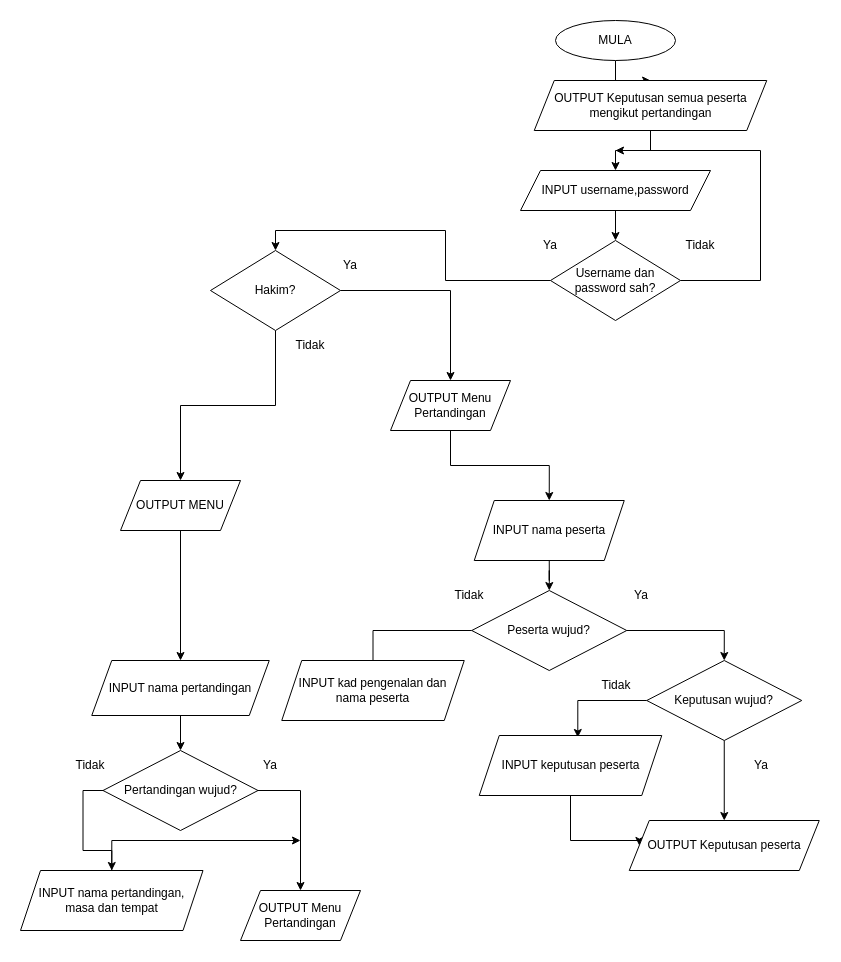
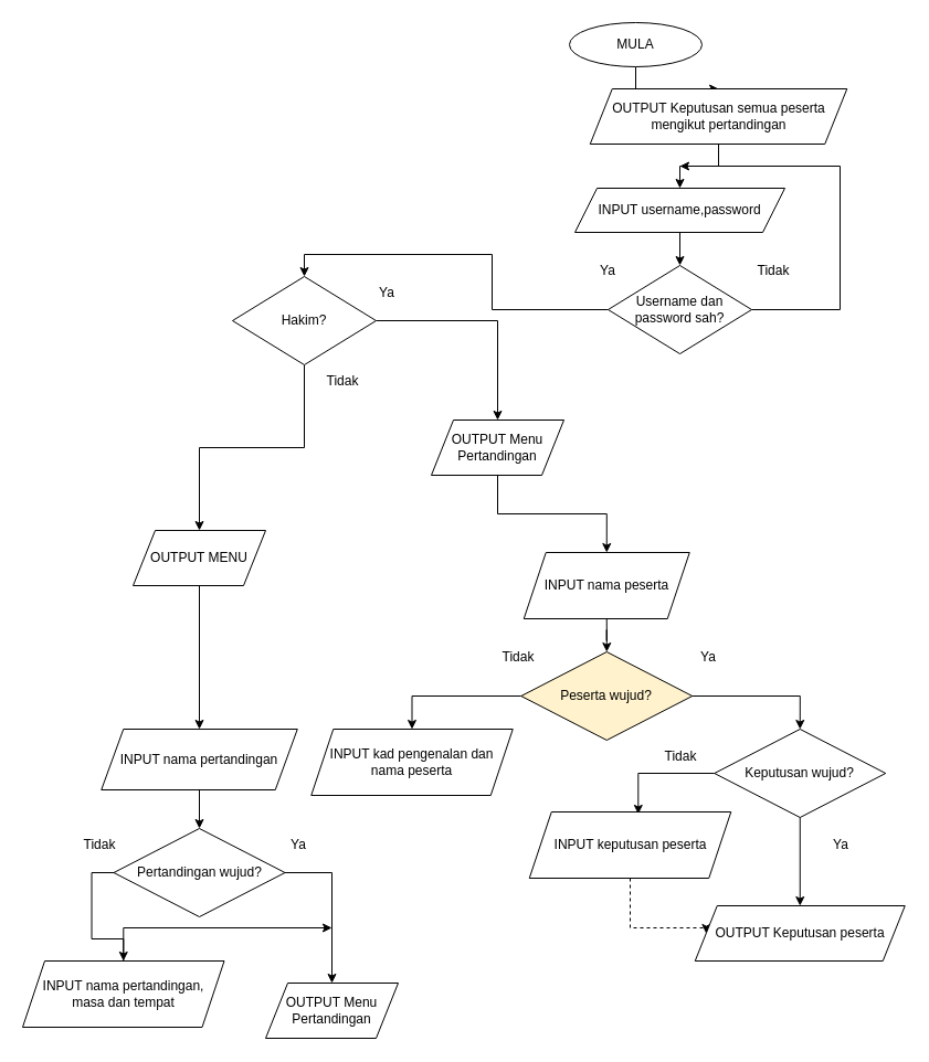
  <mxCell id="0" />
  <mxCell id="1" parent="0" />
  <mxCell id="2" style="edgeStyle=orthogonalEdgeStyle;rounded=0;orthogonalLoop=1;jettySize=auto;html=1;exitX=0.5;exitY=1;exitDx=0;exitDy=0;" parent="1" source="3" target="38" edge="1"><mxGeometry relative="1" as="geometry" /></mxCell>
- <mxCell id="3" value="MULA" style="ellipse;whiteSpace=wrap;html=1;" parent="1" vertex="1"><mxGeometry x="555" y="20" width="120" height="40" as="geometry" /></mxCell>
+ <mxCell id="3" value="MULA" style="ellipse;whiteSpace=wrap;html=1;" parent="1" vertex="1"><mxGeometry x="515" y="20" width="120" height="40" as="geometry" /></mxCell>
  <mxCell id="4" style="edgeStyle=orthogonalEdgeStyle;rounded=0;orthogonalLoop=1;jettySize=auto;html=1;exitX=0.5;exitY=1;exitDx=0;exitDy=0;" parent="1" source="5" target="8" edge="1"><mxGeometry relative="1" as="geometry" /></mxCell>
  <mxCell id="5" value="INPUT username,password" style="shape=parallelogram;perimeter=parallelogramPerimeter;whiteSpace=wrap;html=1;fixedSize=1;" parent="1" vertex="1"><mxGeometry x="520" y="170" width="190" height="40" as="geometry" /></mxCell>
  <mxCell id="6" style="edgeStyle=orthogonalEdgeStyle;rounded=0;orthogonalLoop=1;jettySize=auto;html=1;exitX=1;exitY=0.5;exitDx=0;exitDy=0;" parent="1" source="8" edge="1"><mxGeometry relative="1" as="geometry"><mxPoint x="615" y="150" as="targetPoint" /><Array as="points"><mxPoint x="760" y="280" /><mxPoint x="760" y="150" /></Array></mxGeometry></mxCell>
  <mxCell id="7" style="edgeStyle=orthogonalEdgeStyle;rounded=0;orthogonalLoop=1;jettySize=auto;html=1;exitX=0;exitY=0.5;exitDx=0;exitDy=0;entryX=0.5;entryY=0;entryDx=0;entryDy=0;" parent="1" source="8" target="41" edge="1"><mxGeometry relative="1" as="geometry" /></mxCell>
  <mxCell id="8" value="Username dan password sah?" style="rhombus;whiteSpace=wrap;html=1;" parent="1" vertex="1"><mxGeometry x="550" y="240" width="130" height="80" as="geometry" /></mxCell>
  <mxCell id="9" style="edgeStyle=orthogonalEdgeStyle;rounded=0;orthogonalLoop=1;jettySize=auto;html=1;exitX=0.5;exitY=1;exitDx=0;exitDy=0;entryX=0.5;entryY=0;entryDx=0;entryDy=0;" parent="1" source="10" target="13" edge="1"><mxGeometry relative="1" as="geometry" /></mxCell>
  <mxCell id="10" value="INPUT nama pertandingan" style="shape=parallelogram;perimeter=parallelogramPerimeter;whiteSpace=wrap;html=1;fixedSize=1;" parent="1" vertex="1"><mxGeometry x="91.25" y="660" width="177.5" height="55" as="geometry" /></mxCell>
  <mxCell id="11" style="edgeStyle=orthogonalEdgeStyle;rounded=0;orthogonalLoop=1;jettySize=auto;html=1;exitX=1;exitY=0.5;exitDx=0;exitDy=0;entryX=0.5;entryY=0;entryDx=0;entryDy=0;" parent="1" source="13" target="17" edge="1"><mxGeometry relative="1" as="geometry"><mxPoint x="310" y="820" as="targetPoint" /></mxGeometry></mxCell>
  <mxCell id="12" style="edgeStyle=orthogonalEdgeStyle;rounded=0;orthogonalLoop=1;jettySize=auto;html=1;exitX=0;exitY=0.5;exitDx=0;exitDy=0;entryX=0.5;entryY=0;entryDx=0;entryDy=0;" parent="1" source="13" target="19" edge="1"><mxGeometry relative="1" as="geometry" /></mxCell>
  <mxCell id="13" value="Pertandingan wujud?" style="rhombus;whiteSpace=wrap;html=1;" parent="1" vertex="1"><mxGeometry x="102.5" y="750" width="155" height="80" as="geometry" /></mxCell>
  <mxCell id="14" value="&lt;div&gt;Tidak&lt;/div&gt;" style="text;html=1;strokeColor=none;fillColor=none;align=center;verticalAlign=middle;whiteSpace=wrap;rounded=0;" parent="1" vertex="1"><mxGeometry x="60" y="750" width="60" height="30" as="geometry" /></mxCell>
  <mxCell id="15" value="Ya" style="text;html=1;strokeColor=none;fillColor=none;align=center;verticalAlign=middle;whiteSpace=wrap;rounded=0;" parent="1" vertex="1"><mxGeometry x="240" y="750" width="60" height="30" as="geometry" /></mxCell>
  <mxCell id="16" value="Ya" style="text;html=1;strokeColor=none;fillColor=none;align=center;verticalAlign=middle;whiteSpace=wrap;rounded=0;" parent="1" vertex="1"><mxGeometry x="520" y="230" width="60" height="30" as="geometry" /></mxCell>
  <mxCell id="17" value="OUTPUT Menu Pertandingan" style="shape=parallelogram;perimeter=parallelogramPerimeter;whiteSpace=wrap;html=1;fixedSize=1;" parent="1" vertex="1"><mxGeometry x="240" y="890" width="120" height="50" as="geometry" /></mxCell>
  <mxCell id="18" style="edgeStyle=orthogonalEdgeStyle;rounded=0;orthogonalLoop=1;jettySize=auto;html=1;exitX=0.5;exitY=0;exitDx=0;exitDy=0;" edge="1" parent="1" source="19"><mxGeometry relative="1" as="geometry"><mxPoint x="300" y="840" as="targetPoint" /><Array as="points"><mxPoint x="111" y="840" /></Array></mxGeometry></mxCell>
  <mxCell id="19" value="&lt;div&gt;INPUT nama pertandingan,&lt;/div&gt;&lt;div&gt;masa dan tempat&lt;br&gt;&lt;/div&gt;" style="shape=parallelogram;perimeter=parallelogramPerimeter;whiteSpace=wrap;html=1;fixedSize=1;" parent="1" vertex="1"><mxGeometry x="20" y="870" width="182.5" height="60" as="geometry" /></mxCell>
  <mxCell id="20" style="edgeStyle=orthogonalEdgeStyle;rounded=0;orthogonalLoop=1;jettySize=auto;html=1;exitX=0.5;exitY=1;exitDx=0;exitDy=0;" parent="1" source="21" target="24" edge="1"><mxGeometry relative="1" as="geometry" /></mxCell>
  <mxCell id="21" value="INPUT nama peserta" style="shape=parallelogram;perimeter=parallelogramPerimeter;whiteSpace=wrap;html=1;fixedSize=1;" parent="1" vertex="1"><mxGeometry x="473.75" y="500" width="150" height="60" as="geometry" /></mxCell>
- <mxCell id="22" style="edgeStyle=orthogonalEdgeStyle;rounded=0;orthogonalLoop=1;jettySize=auto;html=1;exitX=0;exitY=0.5;exitDx=0;exitDy=0;entryX=0.5;entryY=0;entryDx=0;entryDy=0;endArrow=none;" parent="1" source="24" target="25" edge="1"><mxGeometry relative="1" as="geometry" /></mxCell>
+ <mxCell id="22" style="edgeStyle=orthogonalEdgeStyle;rounded=0;orthogonalLoop=1;jettySize=auto;html=1;exitX=0;exitY=0.5;exitDx=0;exitDy=0;entryX=0.5;entryY=0;entryDx=0;entryDy=0;" parent="1" source="24" target="25" edge="1"><mxGeometry relative="1" as="geometry" /></mxCell>
  <mxCell id="23" style="edgeStyle=orthogonalEdgeStyle;rounded=0;orthogonalLoop=1;jettySize=auto;html=1;exitX=1;exitY=0.5;exitDx=0;exitDy=0;entryX=0.5;entryY=0;entryDx=0;entryDy=0;" parent="1" source="24" target="30" edge="1"><mxGeometry relative="1" as="geometry" /></mxCell>
- <mxCell id="24" value="Peserta wujud?" style="rhombus;whiteSpace=wrap;html=1;" parent="1" vertex="1"><mxGeometry x="471.25" y="590" width="155" height="80" as="geometry" /></mxCell>
+ <mxCell id="24" value="Peserta wujud?" style="rhombus;whiteSpace=wrap;html=1;fillColor=#fff2cc;" parent="1" vertex="1"><mxGeometry x="471.25" y="590" width="155" height="80" as="geometry" /></mxCell>
  <mxCell id="25" value="&lt;div&gt;INPUT kad pengenalan dan nama peserta &lt;br&gt;&lt;/div&gt;" style="shape=parallelogram;perimeter=parallelogramPerimeter;whiteSpace=wrap;html=1;fixedSize=1;" parent="1" vertex="1"><mxGeometry x="281.25" y="660" width="182.5" height="60" as="geometry" /></mxCell>
  <mxCell id="26" value="&lt;div&gt;Tidak&lt;/div&gt;" style="text;html=1;strokeColor=none;fillColor=none;align=center;verticalAlign=middle;whiteSpace=wrap;rounded=0;" parent="1" vertex="1"><mxGeometry x="438.75" y="580" width="60" height="30" as="geometry" /></mxCell>
  <mxCell id="27" value="Ya" style="text;html=1;strokeColor=none;fillColor=none;align=center;verticalAlign=middle;whiteSpace=wrap;rounded=0;" parent="1" vertex="1"><mxGeometry x="611.25" y="580" width="60" height="30" as="geometry" /></mxCell>
  <mxCell id="28" style="edgeStyle=orthogonalEdgeStyle;rounded=0;orthogonalLoop=1;jettySize=auto;html=1;exitX=0.5;exitY=1;exitDx=0;exitDy=0;" parent="1" source="30" target="35" edge="1"><mxGeometry relative="1" as="geometry" /></mxCell>
  <mxCell id="29" style="edgeStyle=orthogonalEdgeStyle;rounded=0;orthogonalLoop=1;jettySize=auto;html=1;exitX=0;exitY=0.5;exitDx=0;exitDy=0;entryX=0.54;entryY=0.033;entryDx=0;entryDy=0;entryPerimeter=0;" parent="1" source="30" target="32" edge="1"><mxGeometry relative="1" as="geometry" /></mxCell>
  <mxCell id="30" value="Keputusan wujud?" style="rhombus;whiteSpace=wrap;html=1;" parent="1" vertex="1"><mxGeometry x="646.25" y="660" width="155" height="80" as="geometry" /></mxCell>
- <mxCell id="31" style="edgeStyle=orthogonalEdgeStyle;rounded=0;orthogonalLoop=1;jettySize=auto;html=1;exitX=0.5;exitY=1;exitDx=0;exitDy=0;entryX=0;entryY=0.5;entryDx=0;entryDy=0;" parent="1" source="32" target="35" edge="1"><mxGeometry relative="1" as="geometry"><Array as="points"><mxPoint x="570.25" y="840" /><mxPoint x="639.25" y="840" /></Array></mxGeometry></mxCell>
+ <mxCell id="31" style="edgeStyle=orthogonalEdgeStyle;rounded=0;orthogonalLoop=1;jettySize=auto;html=1;exitX=0.5;exitY=1;exitDx=0;exitDy=0;entryX=0;entryY=0.5;entryDx=0;entryDy=0;dashed=1;" parent="1" source="32" target="35" edge="1"><mxGeometry relative="1" as="geometry"><Array as="points"><mxPoint x="570.25" y="840" /><mxPoint x="639.25" y="840" /></Array></mxGeometry></mxCell>
  <mxCell id="32" value="&lt;div&gt;INPUT keputusan peserta&lt;br&gt;&lt;/div&gt;" style="shape=parallelogram;perimeter=parallelogramPerimeter;whiteSpace=wrap;html=1;fixedSize=1;" parent="1" vertex="1"><mxGeometry x="478.75" y="735" width="182.5" height="60" as="geometry" /></mxCell>
  <mxCell id="33" value="&lt;div&gt;Tidak&lt;/div&gt;" style="text;html=1;strokeColor=none;fillColor=none;align=center;verticalAlign=middle;whiteSpace=wrap;rounded=0;" parent="1" vertex="1"><mxGeometry x="670" y="230" width="60" height="30" as="geometry" /></mxCell>
  <mxCell id="34" value="Ya" style="text;html=1;strokeColor=none;fillColor=none;align=center;verticalAlign=middle;whiteSpace=wrap;rounded=0;" parent="1" vertex="1"><mxGeometry x="731.25" y="750" width="60" height="30" as="geometry" /></mxCell>
  <mxCell id="35" value="OUTPUT Keputusan peserta " style="shape=parallelogram;perimeter=parallelogramPerimeter;whiteSpace=wrap;html=1;fixedSize=1;" parent="1" vertex="1"><mxGeometry x="628.75" y="820" width="190" height="50" as="geometry" /></mxCell>
  <mxCell id="36" value="&lt;div&gt;Tidak&lt;/div&gt;" style="text;html=1;strokeColor=none;fillColor=none;align=center;verticalAlign=middle;whiteSpace=wrap;rounded=0;" parent="1" vertex="1"><mxGeometry x="586.25" y="670" width="60" height="30" as="geometry" /></mxCell>
  <mxCell id="37" style="edgeStyle=orthogonalEdgeStyle;rounded=0;orthogonalLoop=1;jettySize=auto;html=1;exitX=0.5;exitY=1;exitDx=0;exitDy=0;entryX=0.5;entryY=0;entryDx=0;entryDy=0;" parent="1" source="38" target="5" edge="1"><mxGeometry relative="1" as="geometry" /></mxCell>
  <mxCell id="38" value="OUTPUT Keputusan semua peserta mengikut pertandingan" style="shape=parallelogram;perimeter=parallelogramPerimeter;whiteSpace=wrap;html=1;fixedSize=1;" parent="1" vertex="1"><mxGeometry x="533.75" y="80" width="232.5" height="50" as="geometry" /></mxCell>
  <mxCell id="39" style="edgeStyle=orthogonalEdgeStyle;rounded=0;orthogonalLoop=1;jettySize=auto;html=1;exitX=0.5;exitY=1;exitDx=0;exitDy=0;entryX=0.5;entryY=0;entryDx=0;entryDy=0;" parent="1" source="41" target="43" edge="1"><mxGeometry relative="1" as="geometry"><mxPoint x="275" y="360" as="targetPoint" /></mxGeometry></mxCell>
  <mxCell id="40" style="edgeStyle=orthogonalEdgeStyle;rounded=0;orthogonalLoop=1;jettySize=auto;html=1;exitX=1;exitY=0.5;exitDx=0;exitDy=0;entryX=0.5;entryY=0;entryDx=0;entryDy=0;" parent="1" source="41" target="45" edge="1"><mxGeometry relative="1" as="geometry" /></mxCell>
  <mxCell id="41" value="Hakim?" style="rhombus;whiteSpace=wrap;html=1;" parent="1" vertex="1"><mxGeometry x="210" y="250" width="130" height="80" as="geometry" /></mxCell>
  <mxCell id="42" style="edgeStyle=orthogonalEdgeStyle;rounded=0;orthogonalLoop=1;jettySize=auto;html=1;exitX=0.5;exitY=1;exitDx=0;exitDy=0;entryX=0.5;entryY=0;entryDx=0;entryDy=0;" parent="1" source="43" target="10" edge="1"><mxGeometry relative="1" as="geometry" /></mxCell>
  <mxCell id="43" value="OUTPUT MENU" style="shape=parallelogram;perimeter=parallelogramPerimeter;whiteSpace=wrap;html=1;fixedSize=1;" parent="1" vertex="1"><mxGeometry x="120" y="480" width="120" height="50" as="geometry" /></mxCell>
  <mxCell id="44" style="edgeStyle=orthogonalEdgeStyle;rounded=0;orthogonalLoop=1;jettySize=auto;html=1;exitX=0.5;exitY=1;exitDx=0;exitDy=0;entryX=0.5;entryY=0;entryDx=0;entryDy=0;" parent="1" source="45" target="21" edge="1"><mxGeometry relative="1" as="geometry"><mxPoint x="481.25" y="430" as="sourcePoint" /></mxGeometry></mxCell>
  <mxCell id="45" value="OUTPUT Menu Pertandingan" style="shape=parallelogram;perimeter=parallelogramPerimeter;whiteSpace=wrap;html=1;fixedSize=1;" parent="1" vertex="1"><mxGeometry x="390" y="380" width="120" height="50" as="geometry" /></mxCell>
  <mxCell id="46" value="Ya" style="text;html=1;strokeColor=none;fillColor=none;align=center;verticalAlign=middle;whiteSpace=wrap;rounded=0;" vertex="1" parent="1"><mxGeometry x="320" y="250" width="60" height="30" as="geometry" /></mxCell>
  <mxCell id="47" value="&lt;div&gt;Tidak&lt;/div&gt;" style="text;html=1;strokeColor=none;fillColor=none;align=center;verticalAlign=middle;whiteSpace=wrap;rounded=0;" vertex="1" parent="1"><mxGeometry x="280" y="330" width="60" height="30" as="geometry" /></mxCell>
